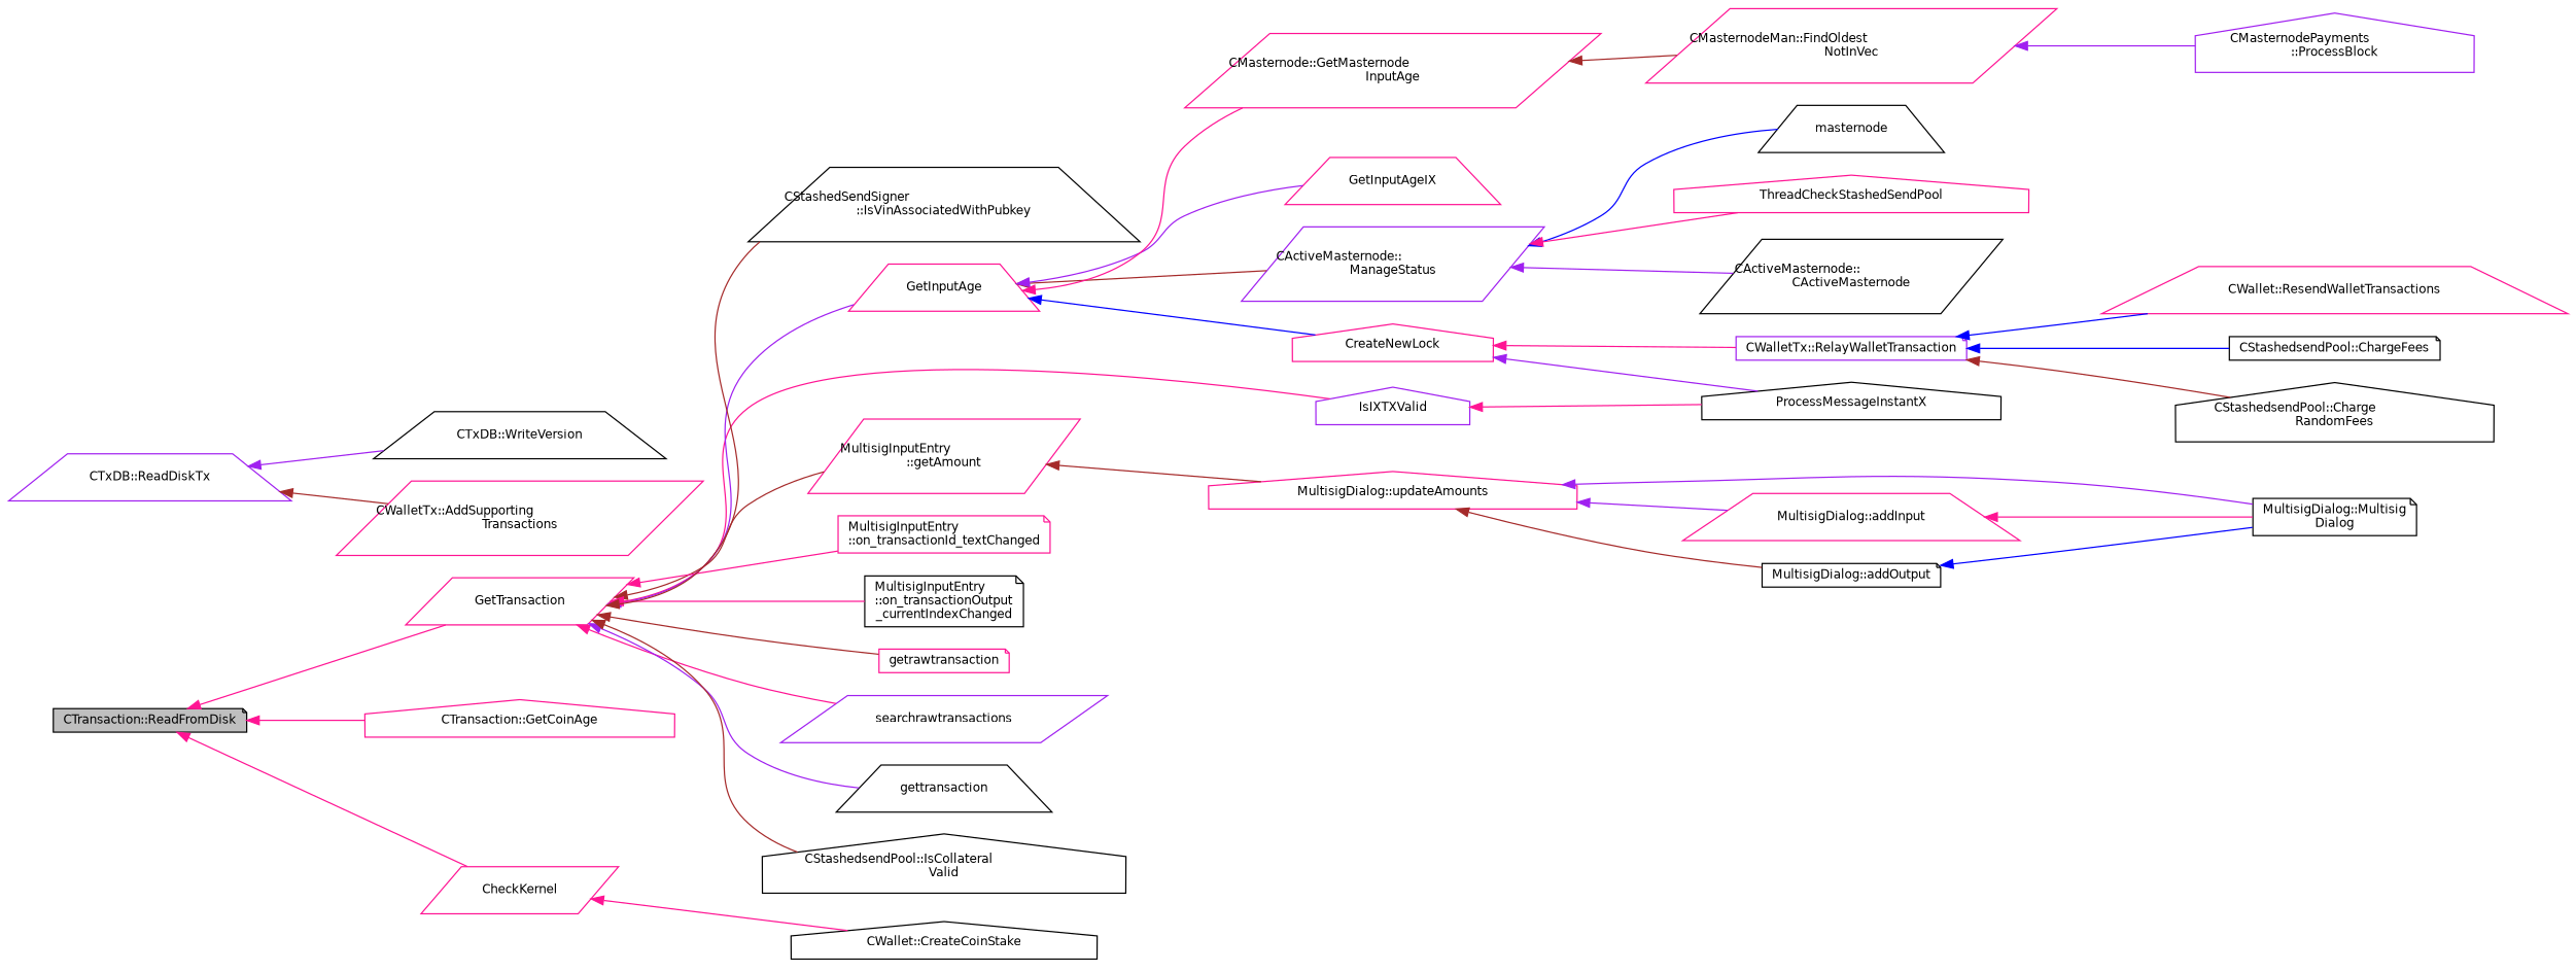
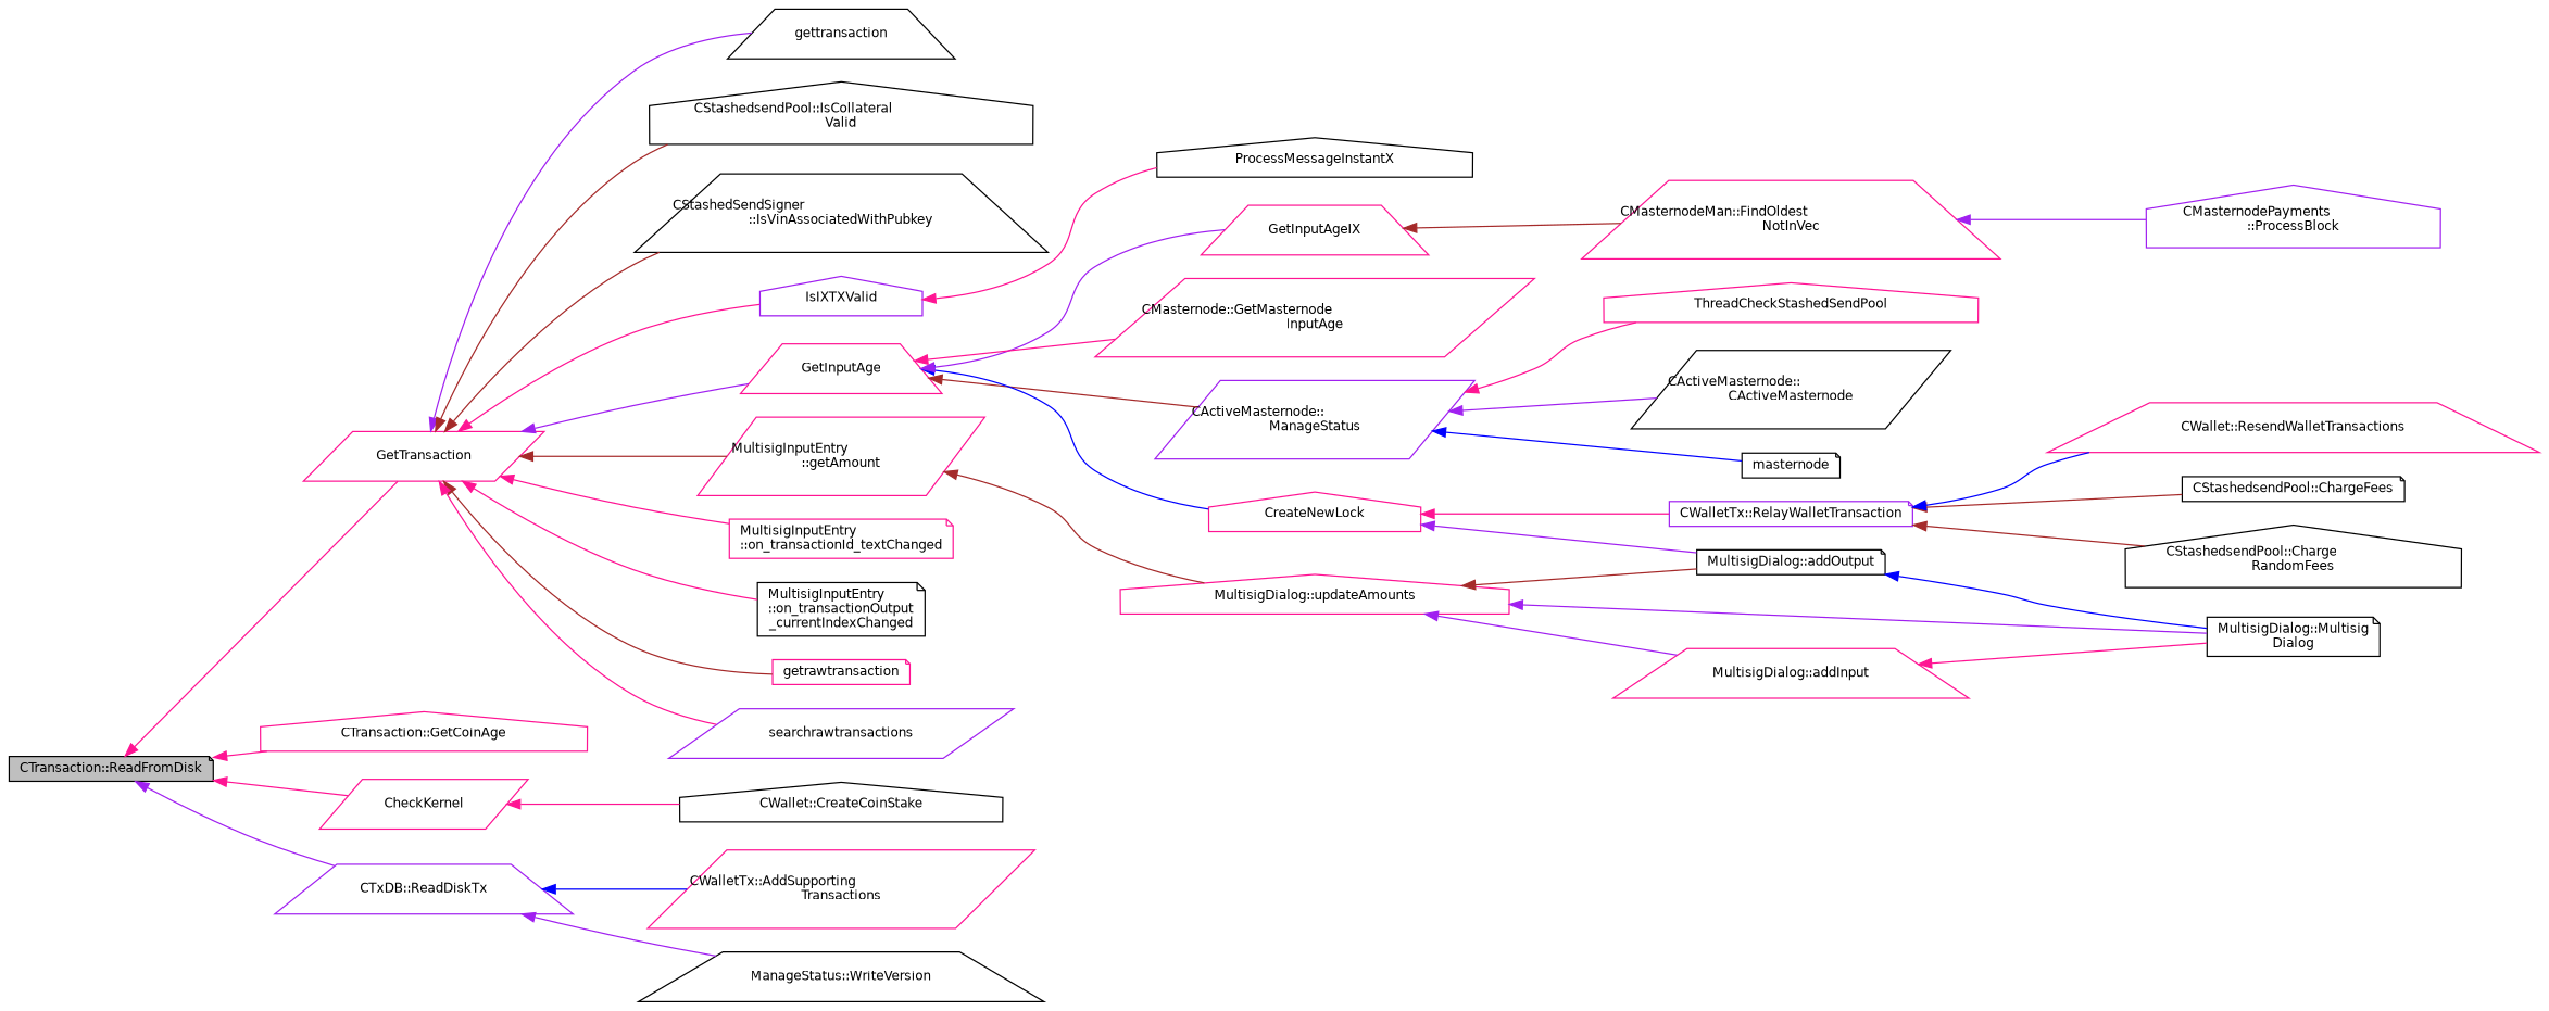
  digraph {
    rankdir=LR
    node [color=deeppink fillcolor=white fontname=Helvetica fontsize=10 shape=house style=filled]
    edge [color=deeppink dir=back fontname=Helvetica fontsize=10 labelfontname=Helvetica labelfontsize=10 style=solid]
    n1 [color=black fillcolor=grey75 fontcolor=black height=0.2 label="CTransaction::ReadFromDisk" shape=note width=0.4]
    n2 [height=0.2 label=GetTransaction shape=parallelogram width=0.4]
    n3 [height=0.2 label="CTransaction::GetCoinAge" width=0.4]
    n4 [height=0.2 label=CheckKernel shape=parallelogram width=0.4]
    n5 [color=purple height=0.2 label="CTxDB::ReadDiskTx" shape=trapezium width=0.4]
    n6 [color=purple height=0.2 label=IsIXTXValid width=0.4]
    n7 [height=0.2 label=GetInputAge shape=trapezium width=0.4]
    n8 [height=0.2 label="MultisigInputEntry\l::getAmount" shape=parallelogram width=0.4]
    n9 [height=0.2 label="MultisigInputEntry\l::on_transactionId_textChanged" shape=note width=0.4]
    n10 [color=black height=0.2 label="MultisigInputEntry\l::on_transactionOutput\l_currentIndexChanged" shape=note width=0.4]
    n11 [height=0.2 label=getrawtransaction shape=note width=0.4]
    n12 [color=purple height=0.2 label=searchrawtransactions shape=parallelogram width=0.4]
    n13 [color=black height=0.2 label=gettransaction shape=trapezium width=0.4]
    n14 [color=black height=0.2 label="CStashedsendPool::IsCollateral\lValid" width=0.4]
    n15 [color=black height=0.2 label="CStashedSendSigner\l::IsVinAssociatedWithPubkey" shape=trapezium width=0.4]
    n16 [color=black height=0.2 label="CWallet::CreateCoinStake" width=0.4]
-   n17 [color=black height=0.2 label="CTxDB::WriteVersion" shape=trapezium width=0.4]
+   n17 [color=black height=0.2 label="ManageStatus::WriteVersion" shape=trapezium width=0.4]
    n18 [height=0.2 label="CWalletTx::AddSupporting\lTransactions" shape=parallelogram width=0.4]
    n19 [color=black height=0.2 label=ProcessMessageInstantX width=0.4]
    n20 [color=purple height=0.2 label="CActiveMasternode::\lManageStatus" shape=parallelogram width=0.4]
    n21 [height=0.2 label=CreateNewLock width=0.4]
    n22 [height=0.2 label=GetInputAgeIX shape=trapezium width=0.4]
    n23 [height=0.2 label="CMasternode::GetMasternode\lInputAge" shape=parallelogram width=0.4]
    n24 [height=0.2 label="MultisigDialog::updateAmounts" width=0.4]
    n25 [color=black height=0.2 label="CActiveMasternode::\lCActiveMasternode" shape=parallelogram width=0.4]
-   n26 [color=black height=0.2 label=masternode shape=trapezium width=0.4]
+   n26 [color=black height=0.2 label=masternode shape=note width=0.4]
    n27 [height=0.2 label=ThreadCheckStashedSendPool width=0.4]
    n28 [color=purple height=0.2 label="CWalletTx::RelayWalletTransaction" shape=note width=0.4]
-   n29 [height=0.2 label="CMasternodeMan::FindOldest\lNotInVec" shape=parallelogram width=0.4]
+   n29 [height=0.2 label="CMasternodeMan::FindOldest\lNotInVec" shape=trapezium width=0.4]
    n30 [color=black height=0.2 label="CStashedsendPool::ChargeFees" shape=note width=0.4]
    n31 [color=black height=0.2 label="CStashedsendPool::Charge\lRandomFees" width=0.4]
    n32 [height=0.2 label="CWallet::ResendWalletTransactions" shape=trapezium width=0.4]
    n33 [color=purple height=0.2 label="CMasternodePayments\l::ProcessBlock" width=0.4]
    n34 [color=black height=0.2 label="MultisigDialog::Multisig\lDialog" shape=note width=0.4]
    n35 [height=0.2 label="MultisigDialog::addInput" shape=trapezium width=0.4]
    n36 [color=black height=0.2 label="MultisigDialog::addOutput" shape=note width=0.4]
    n1 -> n2
    n1 -> n3
    n1 -> n4
+   n1 -> n5 [color=purple]
    n2 -> n6
    n2 -> n7 [color=purple]
    n2 -> n8 [color=brown]
    n2 -> n9
    n2 -> n10
    n2 -> n11 [color=brown]
    n2 -> n12
    n2 -> n13 [color=purple]
    n2 -> n14 [color=brown]
    n2 -> n15 [color=brown]
    n4 -> n16
    n5 -> n17 [color=purple]
-   n5 -> n18 [color=brown]
+   n5 -> n18 [color=blue]
    n6 -> n19
    n7 -> n20 [color=brown]
    n7 -> n21 [color=blue]
    n7 -> n22 [color=purple]
    n7 -> n23
    n8 -> n24 [color=brown]
    n20 -> n25 [color=purple]
    n20 -> n26 [color=blue]
    n20 -> n27
-   n21 -> n19 [color=purple]
+   n21 -> n36 [color=purple]
    n21 -> n28
-   n23 -> n29 [color=brown]
+   n22 -> n29 [color=brown]
    n24 -> n34 [color=purple]
    n24 -> n35 [color=purple]
    n24 -> n36 [color=brown]
-   n28 -> n30 [color=blue]
+   n28 -> n30 [color=brown]
    n28 -> n31 [color=brown]
    n28 -> n32 [color=blue]
    n29 -> n33 [color=purple]
    n35 -> n34
    n36 -> n34 [color=blue]
  }
